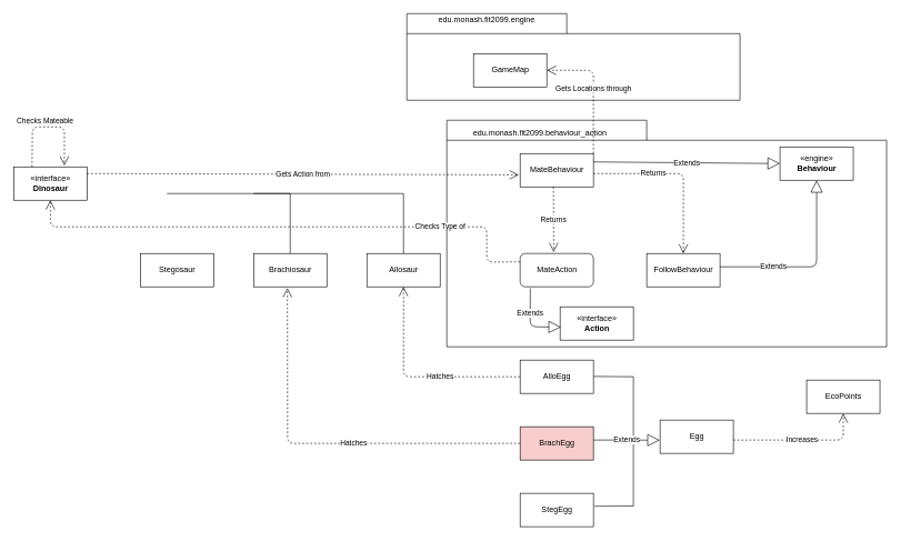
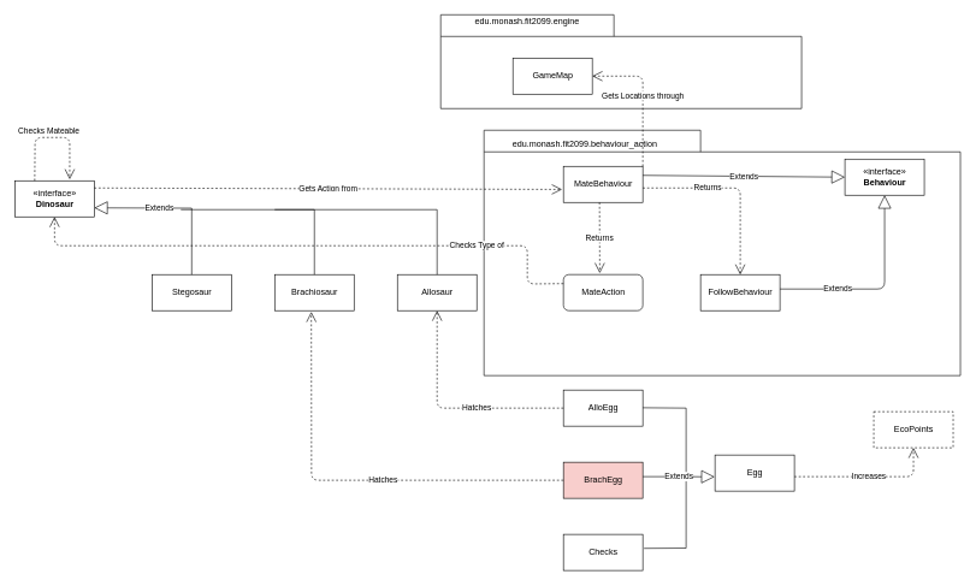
  <mxCell id="0" />
  <mxCell id="1" parent="0" />
  <mxCell id="2" value="" style="shape=folder;fontStyle=1;spacingTop=10;tabWidth=300;tabHeight=30;tabPosition=left;html=1;" vertex="1" parent="1"><mxGeometry x="670" y="180" width="660" height="340" as="geometry" /></mxCell>
  <mxCell id="3" value="" style="shape=folder;fontStyle=1;spacingTop=10;tabWidth=240;tabHeight=30;tabPosition=left;html=1;" parent="1" vertex="1"><mxGeometry x="610" y="20" width="500" height="130" as="geometry" /></mxCell>
  <mxCell id="4" value="GameMap" style="html=1;" parent="1" vertex="1"><mxGeometry x="710" y="80" width="110" height="50" as="geometry" /></mxCell>
  <mxCell id="5" value="edu.monash.fit2099.engine" style="text;html=1;strokeColor=none;fillColor=none;align=center;verticalAlign=middle;whiteSpace=wrap;rounded=0;" parent="1" vertex="1"><mxGeometry x="640" y="20" width="180" height="20" as="geometry" /></mxCell>
  <mxCell id="6" value="«interface»&lt;br&gt;&lt;b&gt;Dinosaur&lt;/b&gt;" style="html=1;" vertex="1" parent="1"><mxGeometry x="20" y="250" width="110" height="50" as="geometry" /></mxCell>
  <mxCell id="7" value="Stegosaur" style="html=1;" vertex="1" parent="1"><mxGeometry x="210" y="380" width="110" height="50" as="geometry" /></mxCell>
  <mxCell id="8" value="Brachiosaur" style="html=1;" vertex="1" parent="1"><mxGeometry x="380" y="380" width="110" height="50" as="geometry" /></mxCell>
  <mxCell id="9" value="Allosaur" style="html=1;" vertex="1" parent="1"><mxGeometry x="550" y="380" width="110" height="50" as="geometry" /></mxCell>
+ <mxCell id="10" value="Extends" style="endArrow=block;endSize=16;endFill=0;html=1;entryX=1;entryY=0.75;entryDx=0;entryDy=0;rounded=0;exitX=0.5;exitY=0;exitDx=0;exitDy=0;" edge="1" parent="1" source="7" target="6"><mxGeometry x="0.207" width="160" relative="1" as="geometry"><mxPoint x="210" y="379" as="sourcePoint" /><mxPoint x="370" y="379" as="targetPoint" /><Array as="points"><mxPoint x="265" y="288" /></Array><mxPoint as="offset" /></mxGeometry></mxCell>
  <mxCell id="11" value="" style="endArrow=none;html=1;exitX=0.5;exitY=0;exitDx=0;exitDy=0;rounded=0;" edge="1" parent="1" source="8"><mxGeometry width="50" height="50" relative="1" as="geometry"><mxPoint x="380" y="350" as="sourcePoint" /><mxPoint x="250" y="290" as="targetPoint" /><Array as="points"><mxPoint x="435" y="290" /></Array></mxGeometry></mxCell>
  <mxCell id="12" value="" style="endArrow=none;html=1;exitX=0.5;exitY=0;exitDx=0;exitDy=0;rounded=0;" edge="1" parent="1" source="9"><mxGeometry width="50" height="50" relative="1" as="geometry"><mxPoint x="580" y="370" as="sourcePoint" /><mxPoint x="380" y="290" as="targetPoint" /><Array as="points"><mxPoint x="605" y="290" /></Array></mxGeometry></mxCell>
- <mxCell id="13" value="«engine»&lt;br&gt;&lt;b&gt;Behaviour&lt;/b&gt;" style="html=1;" vertex="1" parent="1"><mxGeometry x="1170" y="220" width="110" height="50" as="geometry" /></mxCell>
+ <mxCell id="13" value="«interface»&lt;br&gt;&lt;b&gt;Behaviour&lt;/b&gt;" style="html=1;" vertex="1" parent="1"><mxGeometry x="1170" y="220" width="110" height="50" as="geometry" /></mxCell>
  <mxCell id="14" value="MateBehaviour" style="html=1;" vertex="1" parent="1"><mxGeometry x="780" y="230" width="110" height="50" as="geometry" /></mxCell>
  <mxCell id="15" value="Gets Action from" style="endArrow=open;endSize=12;dashed=1;html=1;entryX=-0.018;entryY=0.64;entryDx=0;entryDy=0;entryPerimeter=0;" edge="1" parent="1" target="14"><mxGeometry width="160" relative="1" as="geometry"><mxPoint x="130" y="260" as="sourcePoint" /><mxPoint x="780" y="250" as="targetPoint" /></mxGeometry></mxCell>
  <mxCell id="16" value="Extends" style="endArrow=block;endSize=16;endFill=0;html=1;entryX=0;entryY=0.5;entryDx=0;entryDy=0;exitX=1;exitY=0.25;exitDx=0;exitDy=0;" edge="1" parent="1" source="14" target="13"><mxGeometry width="160" relative="1" as="geometry"><mxPoint x="890" y="240" as="sourcePoint" /><mxPoint x="1050" y="240" as="targetPoint" /></mxGeometry></mxCell>
  <mxCell id="17" value="Checks Mateable" style="endArrow=open;endSize=12;dashed=1;html=1;exitX=0.25;exitY=0;exitDx=0;exitDy=0;entryX=0.691;entryY=-0.04;entryDx=0;entryDy=0;entryPerimeter=0;" edge="1" parent="1" source="6" target="6"><mxGeometry x="-0.052" y="9" width="160" relative="1" as="geometry"><mxPoint x="60" y="220" as="sourcePoint" /><mxPoint x="220" y="220" as="targetPoint" /><Array as="points"><mxPoint x="48" y="190" /><mxPoint x="96" y="190" /></Array><mxPoint as="offset" /></mxGeometry></mxCell>
  <mxCell id="18" value="MateAction" style="html=1;rounded=1;" vertex="1" parent="1"><mxGeometry x="780" y="380" width="110" height="50" as="geometry" /></mxCell>
- <mxCell id="19" value="«interface»&lt;br&gt;&lt;b&gt;Action&lt;/b&gt;" style="html=1;" vertex="1" parent="1"><mxGeometry x="840" y="460" width="110" height="50" as="geometry" /></mxCell>
  <mxCell id="20" value="Returns" style="endArrow=open;endSize=12;dashed=1;html=1;entryX=0.458;entryY=-0.04;entryDx=0;entryDy=0;entryPerimeter=0;" edge="1" parent="1" target="18"><mxGeometry width="160" relative="1" as="geometry"><mxPoint x="830" y="280" as="sourcePoint" /><mxPoint x="990" y="280" as="targetPoint" /></mxGeometry></mxCell>
  <mxCell id="21" value="Checks Type of" style="endArrow=open;endSize=12;dashed=1;html=1;exitX=0;exitY=0.25;exitDx=0;exitDy=0;entryX=0.5;entryY=1;entryDx=0;entryDy=0;" edge="1" parent="1" source="18" target="6"><mxGeometry x="-0.566" width="160" relative="1" as="geometry"><mxPoint x="660" y="470" as="sourcePoint" /><mxPoint x="820" y="470" as="targetPoint" /><Array as="points"><mxPoint x="730" y="393" /><mxPoint x="730" y="340" /><mxPoint x="75" y="340" /></Array><mxPoint as="offset" /></mxGeometry></mxCell>
  <mxCell id="22" value="Egg" style="html=1;" vertex="1" parent="1"><mxGeometry x="990" y="630" width="110" height="50" as="geometry" /></mxCell>
  <mxCell id="23" value="AlloEgg" style="html=1;" vertex="1" parent="1"><mxGeometry x="780" y="540" width="110" height="50" as="geometry" /></mxCell>
  <mxCell id="24" value="BrachEgg" style="html=1;fillColor=#f8cecc;" vertex="1" parent="1"><mxGeometry x="780" y="640" width="110" height="50" as="geometry" /></mxCell>
- <mxCell id="25" value="StegEgg" style="html=1;" vertex="1" parent="1"><mxGeometry x="780" y="740" width="110" height="50" as="geometry" /></mxCell>
+ <mxCell id="25" value="Checks" style="html=1;" vertex="1" parent="1"><mxGeometry x="780" y="740" width="110" height="50" as="geometry" /></mxCell>
  <mxCell id="26" value="" style="endArrow=none;html=1;" edge="1" parent="1"><mxGeometry width="50" height="50" relative="1" as="geometry"><mxPoint x="890" y="660" as="sourcePoint" /><mxPoint x="960" y="660" as="targetPoint" /></mxGeometry></mxCell>
  <mxCell id="27" value="" style="endArrow=none;html=1;exitX=1.015;exitY=0.387;exitDx=0;exitDy=0;exitPerimeter=0;rounded=0;" edge="1" parent="1" source="25"><mxGeometry width="50" height="50" relative="1" as="geometry"><mxPoint x="910" y="810" as="sourcePoint" /><mxPoint x="950" y="660" as="targetPoint" /><Array as="points"><mxPoint x="950" y="759" /></Array></mxGeometry></mxCell>
  <mxCell id="28" value="Extends" style="endArrow=block;endSize=16;endFill=0;html=1;entryX=-0.004;entryY=0.605;entryDx=0;entryDy=0;rounded=0;entryPerimeter=0;" edge="1" parent="1" target="22"><mxGeometry x="0.593" y="-10" width="160" relative="1" as="geometry"><mxPoint x="890" y="564.5" as="sourcePoint" /><mxPoint x="1050" y="564.5" as="targetPoint" /><Array as="points"><mxPoint x="950" y="565" /><mxPoint x="950" y="660" /></Array><mxPoint x="-10" y="-10" as="offset" /></mxGeometry></mxCell>
  <mxCell id="29" value="Hatches" style="endArrow=open;endSize=12;dashed=1;html=1;exitX=0;exitY=0.5;exitDx=0;exitDy=0;entryX=0.5;entryY=1;entryDx=0;entryDy=0;" edge="1" parent="1" source="23" target="9"><mxGeometry x="-0.226" width="160" relative="1" as="geometry"><mxPoint x="470" y="540" as="sourcePoint" /><mxPoint x="630" y="540" as="targetPoint" /><Array as="points"><mxPoint x="605" y="565" /></Array><mxPoint as="offset" /></mxGeometry></mxCell>
  <mxCell id="30" value="Hatches" style="endArrow=open;endSize=12;dashed=1;html=1;exitX=0;exitY=0.5;exitDx=0;exitDy=0;entryX=0.461;entryY=1.032;entryDx=0;entryDy=0;entryPerimeter=0;" edge="1" parent="1" source="24" target="8"><mxGeometry x="-0.141" width="160" relative="1" as="geometry"><mxPoint x="590" y="690" as="sourcePoint" /><mxPoint x="750" y="690" as="targetPoint" /><Array as="points"><mxPoint x="431" y="665" /></Array><mxPoint as="offset" /></mxGeometry></mxCell>
- <mxCell id="31" value="EcoPoints" style="html=1;" vertex="1" parent="1"><mxGeometry x="1210" y="570" width="110" height="50" as="geometry" /></mxCell>
+ <mxCell id="31" value="EcoPoints" style="html=1;dashed=1;" vertex="1" parent="1"><mxGeometry x="1210" y="570" width="110" height="50" as="geometry" /></mxCell>
  <mxCell id="32" value="Increases" style="endArrow=open;endSize=12;dashed=1;html=1;entryX=0.5;entryY=1;entryDx=0;entryDy=0;" edge="1" parent="1" target="31"><mxGeometry width="160" relative="1" as="geometry"><mxPoint x="1100" y="660" as="sourcePoint" /><mxPoint x="1260" y="660" as="targetPoint" /><Array as="points"><mxPoint x="1265" y="660" /></Array></mxGeometry></mxCell>
  <mxCell id="33" value="FollowBehaviour" style="html=1;" vertex="1" parent="1"><mxGeometry x="970" y="380" width="110" height="50" as="geometry" /></mxCell>
  <mxCell id="34" value="Returns" style="endArrow=open;endSize=12;dashed=1;html=1;entryX=0.5;entryY=0;entryDx=0;entryDy=0;" edge="1" parent="1" target="33"><mxGeometry x="-0.294" width="160" relative="1" as="geometry"><mxPoint x="890" y="260" as="sourcePoint" /><mxPoint x="1050" y="260" as="targetPoint" /><Array as="points"><mxPoint x="1025" y="260" /></Array><mxPoint as="offset" /></mxGeometry></mxCell>
  <mxCell id="35" value="Extends" style="endArrow=block;endSize=16;endFill=0;html=1;entryX=0.5;entryY=1;entryDx=0;entryDy=0;" edge="1" parent="1" target="13"><mxGeometry x="-0.418" width="160" relative="1" as="geometry"><mxPoint x="1080" y="400" as="sourcePoint" /><mxPoint x="1240" y="400" as="targetPoint" /><Array as="points"><mxPoint x="1225" y="400" /></Array><mxPoint as="offset" /></mxGeometry></mxCell>
- <mxCell id="36" value="Extends" style="endArrow=block;endSize=16;endFill=0;html=1;exitX=0.139;exitY=1.043;exitDx=0;exitDy=0;exitPerimeter=0;entryX=0.011;entryY=0.61;entryDx=0;entryDy=0;entryPerimeter=0;" edge="1" parent="1" source="18" target="19"><mxGeometry x="-0.273" width="160" relative="1" as="geometry"><mxPoint x="770" y="460" as="sourcePoint" /><mxPoint x="930" y="460" as="targetPoint" /><Array as="points"><mxPoint x="795" y="490" /></Array><mxPoint as="offset" /></mxGeometry></mxCell>
  <mxCell id="37" value="Gets Locations through" style="endArrow=open;endSize=12;dashed=1;html=1;exitX=1;exitY=0;exitDx=0;exitDy=0;entryX=1;entryY=0.5;entryDx=0;entryDy=0;" edge="1" parent="1" source="14" target="4"><mxGeometry width="160" relative="1" as="geometry"><mxPoint x="630" y="190" as="sourcePoint" /><mxPoint x="790" y="190" as="targetPoint" /><Array as="points"><mxPoint x="890" y="105" /></Array></mxGeometry></mxCell>
  <mxCell id="38" value="edu.monash.fit2099.behaviour_action" style="text;html=1;strokeColor=none;fillColor=none;align=center;verticalAlign=middle;whiteSpace=wrap;rounded=0;" vertex="1" parent="1"><mxGeometry x="790" y="190" width="40" height="20" as="geometry" /></mxCell>
